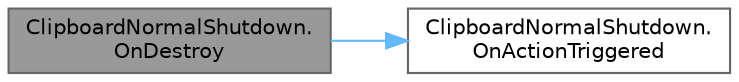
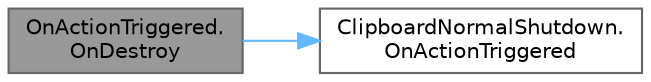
  digraph {
    rankdir=LR
    node [fontname=Helvetica fontsize=10 shape=box style=filled]
-   n1 [color=gray40 fillcolor=grey60 fontcolor=black height=0.2 label="ClipboardNormalShutdown.\lOnDestroy" width=0.4]
+   n1 [color=gray40 fillcolor=grey60 fontcolor=black height=0.2 label="OnActionTriggered.\lOnDestroy" width=0.4]
    n2 [color=grey40 fillcolor=white height=0.2 label="ClipboardNormalShutdown.\lOnActionTriggered" width=0.4]
    n1 -> n2 [color=steelblue1 fontname=Helvetica fontsize=10 labelfontname=Helvetica labelfontsize=10 style=solid]
  }
